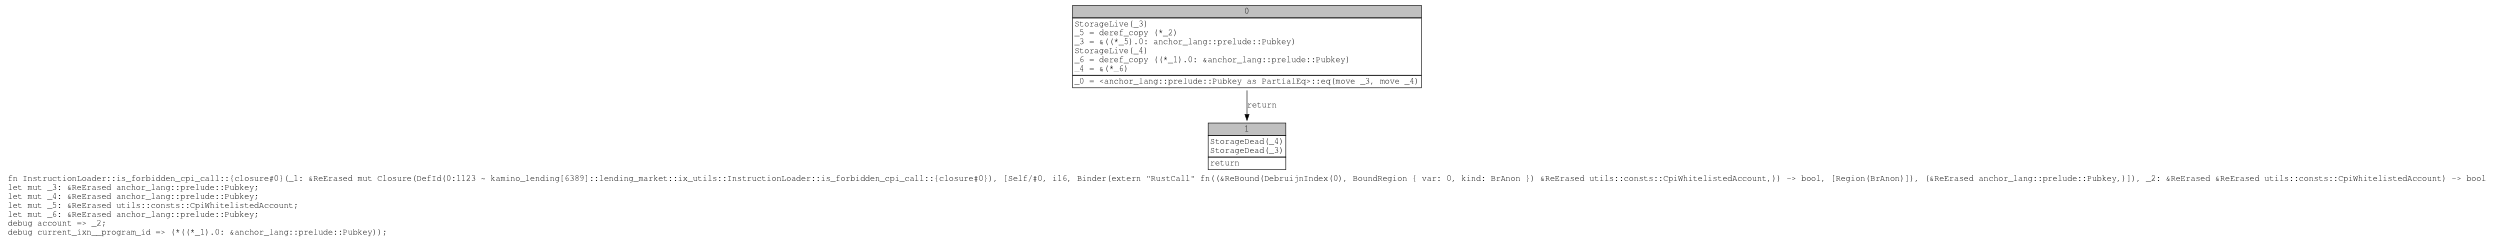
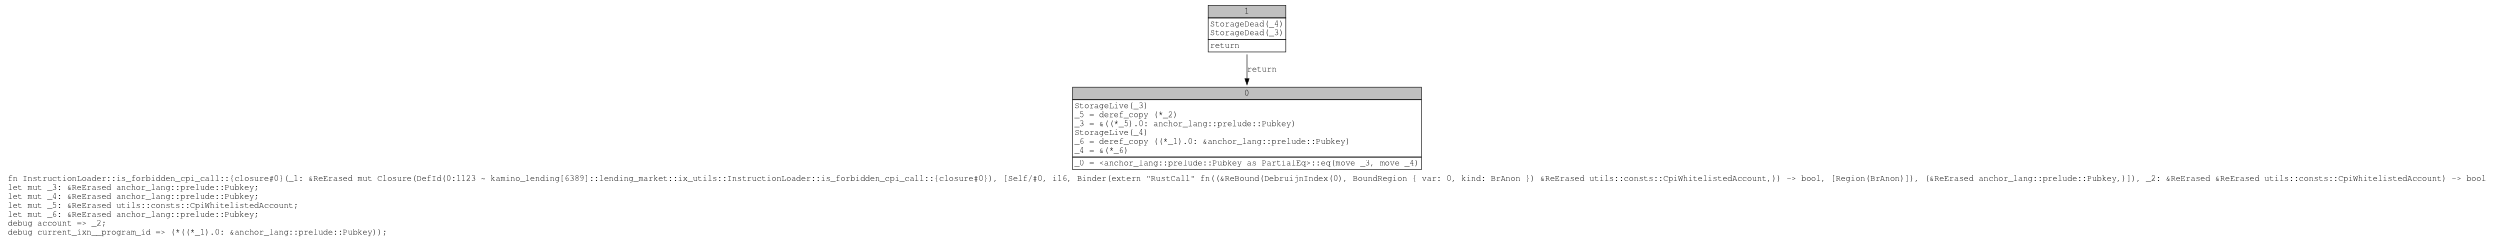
  digraph {
    fontname="Courier, monospace"
    label=<fn InstructionLoader::is_forbidden_cpi_call::{closure#0}(_1: &amp;ReErased mut Closure(DefId(0:1123 ~ kamino_lending[6389]::lending_market::ix_utils::InstructionLoader::is_forbidden_cpi_call::{closure#0}), [Self/#0, i16, Binder(extern &quot;RustCall&quot; fn((&amp;ReBound(DebruijnIndex(0), BoundRegion { var: 0, kind: BrAnon }) &amp;ReErased utils::consts::CpiWhitelistedAccount,)) -&gt; bool, [Region(BrAnon)]), (&amp;ReErased anchor_lang::prelude::Pubkey,)]), _2: &amp;ReErased &amp;ReErased utils::consts::CpiWhitelistedAccount) -&gt; bool<br align="left"/>let mut _3: &amp;ReErased anchor_lang::prelude::Pubkey;<br align="left"/>let mut _4: &amp;ReErased anchor_lang::prelude::Pubkey;<br align="left"/>let mut _5: &amp;ReErased utils::consts::CpiWhitelistedAccount;<br align="left"/>let mut _6: &amp;ReErased anchor_lang::prelude::Pubkey;<br align="left"/>debug account =&gt; _2;<br align="left"/>debug current_ixn__program_id =&gt; (*((*_1).0: &amp;anchor_lang::prelude::Pubkey));<br align="left"/>>
    node [fontname="Courier, monospace" shape=none]
    n1 [label=<<table border="0" cellborder="1" cellspacing="0"><tr><td bgcolor="gray" align="center" colspan="1">0</td></tr><tr><td align="left" balign="left">StorageLive(_3)<br/>_5 = deref_copy (*_2)<br/>_3 = &amp;((*_5).0: anchor_lang::prelude::Pubkey)<br/>StorageLive(_4)<br/>_6 = deref_copy ((*_1).0: &amp;anchor_lang::prelude::Pubkey)<br/>_4 = &amp;(*_6)<br/></td></tr><tr><td align="left">_0 = &lt;anchor_lang::prelude::Pubkey as PartialEq&gt;::eq(move _3, move _4)</td></tr></table>>]
    n2 [label=<<table border="0" cellborder="1" cellspacing="0"><tr><td bgcolor="gray" align="center" colspan="1">1</td></tr><tr><td align="left" balign="left">StorageDead(_4)<br/>StorageDead(_3)<br/></td></tr><tr><td align="left">return</td></tr></table>>]
-   n1 -> n2 [fontname="Courier, monospace" label=return color=black]
+   n2 -> n1 [fontname="Courier, monospace" label=return color=black]
  }
